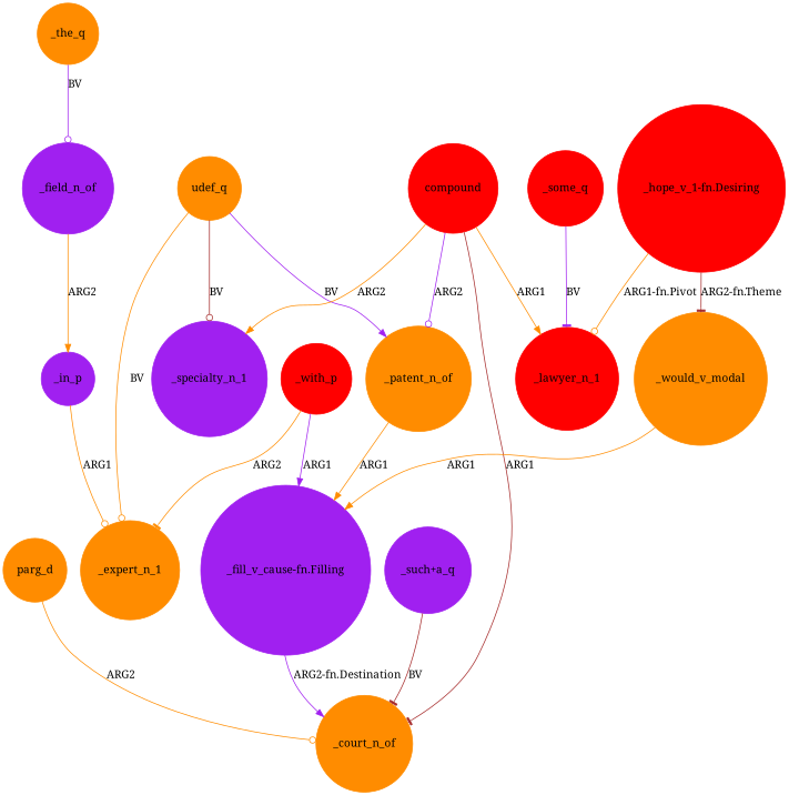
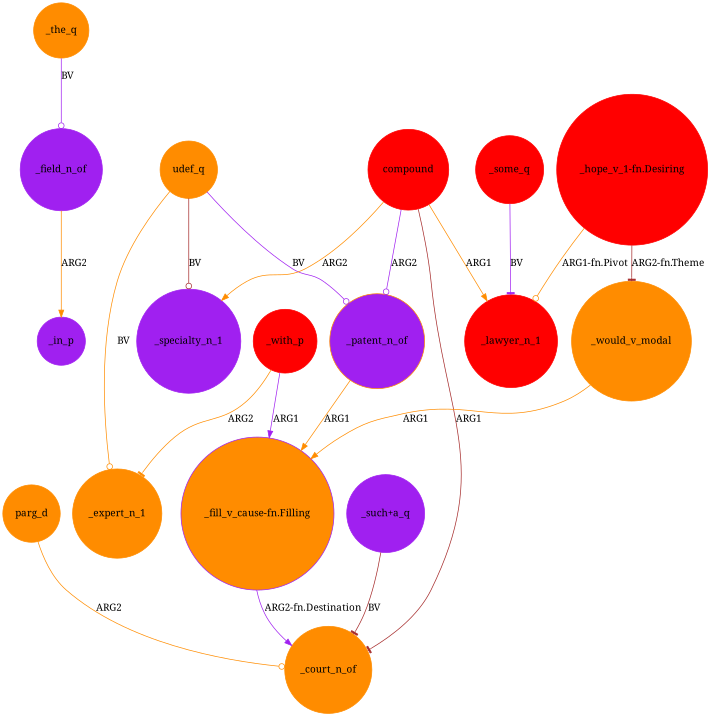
  digraph {
    fontname="Noto Serif"
    node [color=darkorange fontname="Noto Serif" shape=circle style=filled]
    edge [arrowhead=odot color=darkorange fontname="Noto Serif"]
    parg_d
    _court_n_of
-   "_fill_v_cause-fn.Filling" [color=purple]
+   "_fill_v_cause-fn.Filling" [color=purple fillcolor=darkorange]
    _specialty_n_1 [color=purple]
    udef_q
    _expert_n_1
-   _patent_n_of
+   _patent_n_of [fillcolor=purple]
    compound [color=red]
    _lawyer_n_1 [color=red]
    "_such+a_q" [color=purple]
    _some_q [color=red]
    "_hope_v_1-fn.Desiring" [color=red]
    _would_v_modal
    _with_p [color=red]
    _in_p [color=purple]
    _field_n_of [color=purple]
    _the_q
    parg_d -> _court_n_of [label=ARG2]
    "_fill_v_cause-fn.Filling" -> _court_n_of [arrowhead=normal color=purple label="ARG2-fn.Destination"]
    udef_q -> _specialty_n_1 [color=brown label=BV]
    udef_q -> _expert_n_1 [label=BV]
-   udef_q -> _patent_n_of [arrowhead=normal color=purple label=BV]
+   udef_q -> _patent_n_of [color=purple label=BV]
    _patent_n_of -> "_fill_v_cause-fn.Filling" [arrowhead=normal label=ARG1]
    compound -> _court_n_of [arrowhead=tee color=brown label=ARG1]
    compound -> _specialty_n_1 [arrowhead=normal label=ARG2]
    compound -> _patent_n_of [color=purple label=ARG2]
    compound -> _lawyer_n_1 [arrowhead=normal label=ARG1]
    "_such+a_q" -> _court_n_of [arrowhead=tee color=brown label=BV]
    _some_q -> _lawyer_n_1 [arrowhead=tee color=purple label=BV]
    "_hope_v_1-fn.Desiring" -> _lawyer_n_1 [label="ARG1-fn.Pivot"]
    "_hope_v_1-fn.Desiring" -> _would_v_modal [arrowhead=tee color=brown label="ARG2-fn.Theme"]
    _would_v_modal -> "_fill_v_cause-fn.Filling" [arrowhead=normal label=ARG1]
    _with_p -> "_fill_v_cause-fn.Filling" [arrowhead=normal color=purple label=ARG1]
    _with_p -> _expert_n_1 [arrowhead=tee label=ARG2]
-   _in_p -> _expert_n_1 [label=ARG1]
    _field_n_of -> _in_p [arrowhead=normal label=ARG2]
    _the_q -> _field_n_of [color=purple label=BV]
  }
